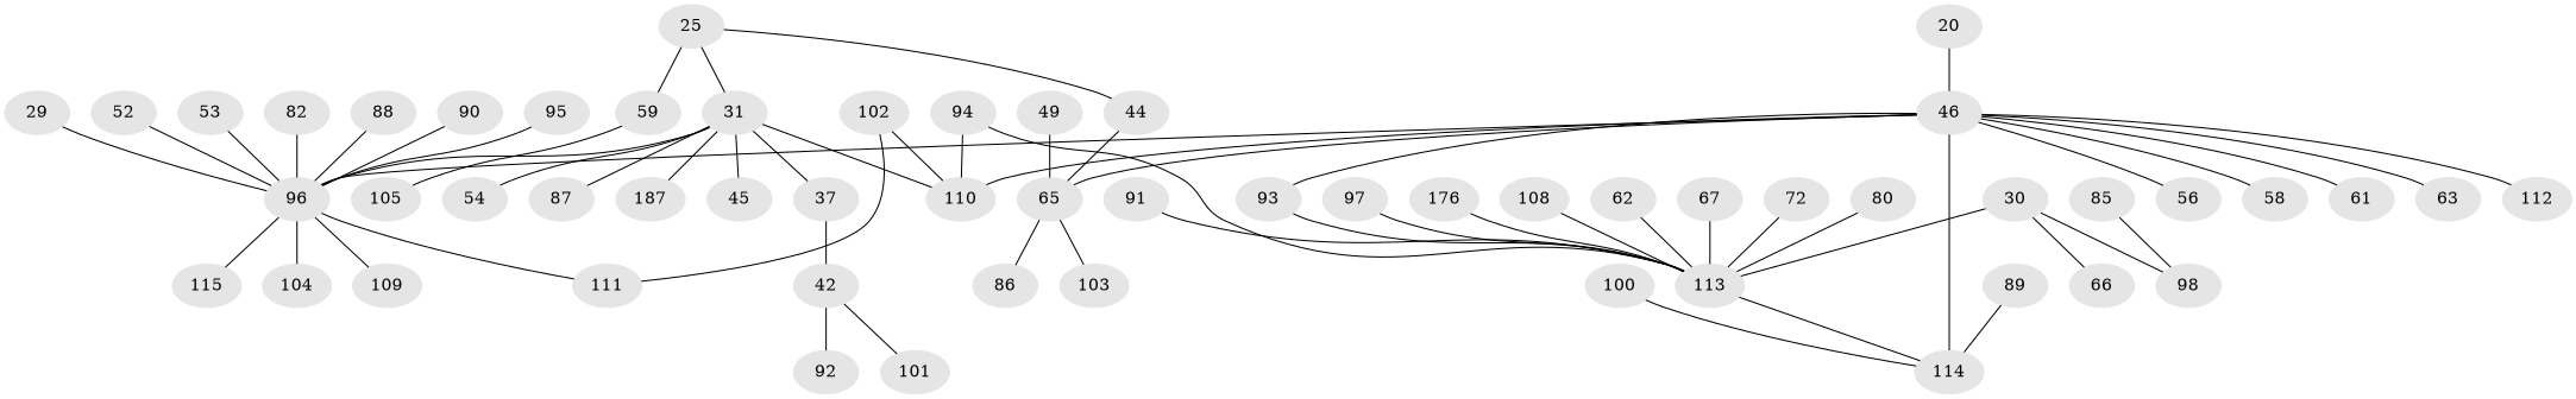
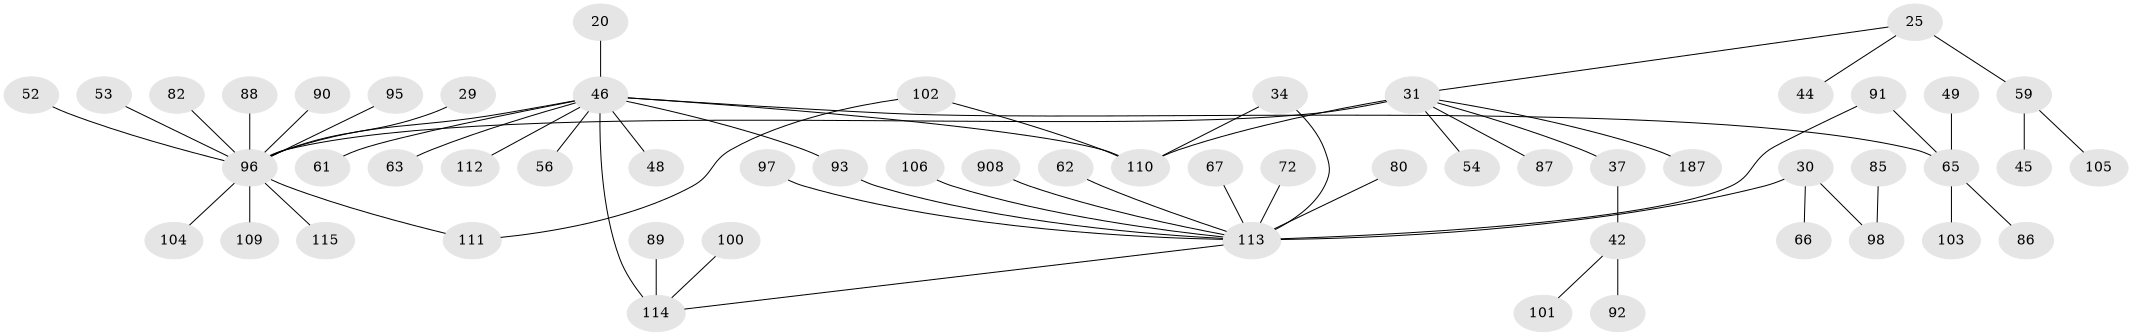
  graph {
    fontname="DejaVu Serif"
    node [color=gray90 fontname="DejaVu Serif" style=filled]
    edge [fontname="DejaVu Serif"]
    46 [super="+2+13+18"]
    96 [super="+75+70"]
    110 [super="+1"]
    114 [super="+78"]
    65 [super="+24+35"]
    56 [super="+8"]
-   58
+   58 [label=48]
    61
    63 [super="+50"]
    93 [super="+51+79"]
    112
    20
    31 [super="+12+3"]
    37 [super="+36"]
    45 [super="+33"]
    54
    87 [super="+84"]
    n18 [label=187 super="+71"]
    25
    44
    59 [super="+40"]
    105
    104 [super="+47"]
    109
    111
    115
    29
    30 [super="+23"]
    66
    98 [super="+38"]
    113 [super="+57+34+60+19"]
    42
    92 [super="+64"]
    101
    86 [super="+68"]
    103 [super="+83"]
    49
    52 [super="+32"]
    53
    62
    67
    72
    80
    82
    85
    88
    89
    90
    91
-   94 [super="+9"]
+   94 [super="+9" label=34]
    95
    97 [super="+21+74"]
    100 [super="+76"]
    102 [super="+99"]
-   106 [label=176]
-   108
+   106
+   108 [label=908]
    46 -- 96 [weight=2]
    46 -- 110
    46 -- 114 [weight=2]
    46 -- 65 [weight=2]
    46 -- 56
    46 -- 58
    46 -- 61
    46 -- 63
    46 -- 93
    46 -- 112
    96 -- 104
    96 -- 109
    96 -- 111
    96 -- 115
    65 -- 86
    65 -- 103
    93 -- 113
    20 -- 46
    31 -- 96 [weight=2]
    31 -- 110 [weight=3]
    31 -- 37
-   31 -- 45
+   59 -- 45
    31 -- 54
    31 -- 87
    31 -- n18
    37 -- 42
    25 -- 31
    25 -- 44
    25 -- 59 [weight=2]
-   44 -- 65
+   91 -- 65
    59 -- 105
    29 -- 96
    30 -- 66
    30 -- 98
    30 -- 113 [weight=3]
    113 -- 114
    42 -- 92 [weight=2]
    42 -- 101
    49 -- 65
    52 -- 96
    53 -- 96
    62 -- 113
    67 -- 113
    72 -- 113
    80 -- 113
    82 -- 96
    85 -- 98
    88 -- 96
    89 -- 114
    90 -- 96
    91 -- 113
    94 -- 110
    94 -- 113
    95 -- 96
    97 -- 113
    100 -- 114
    102 -- 110
    102 -- 111
    106 -- 113
    108 -- 113
  }
